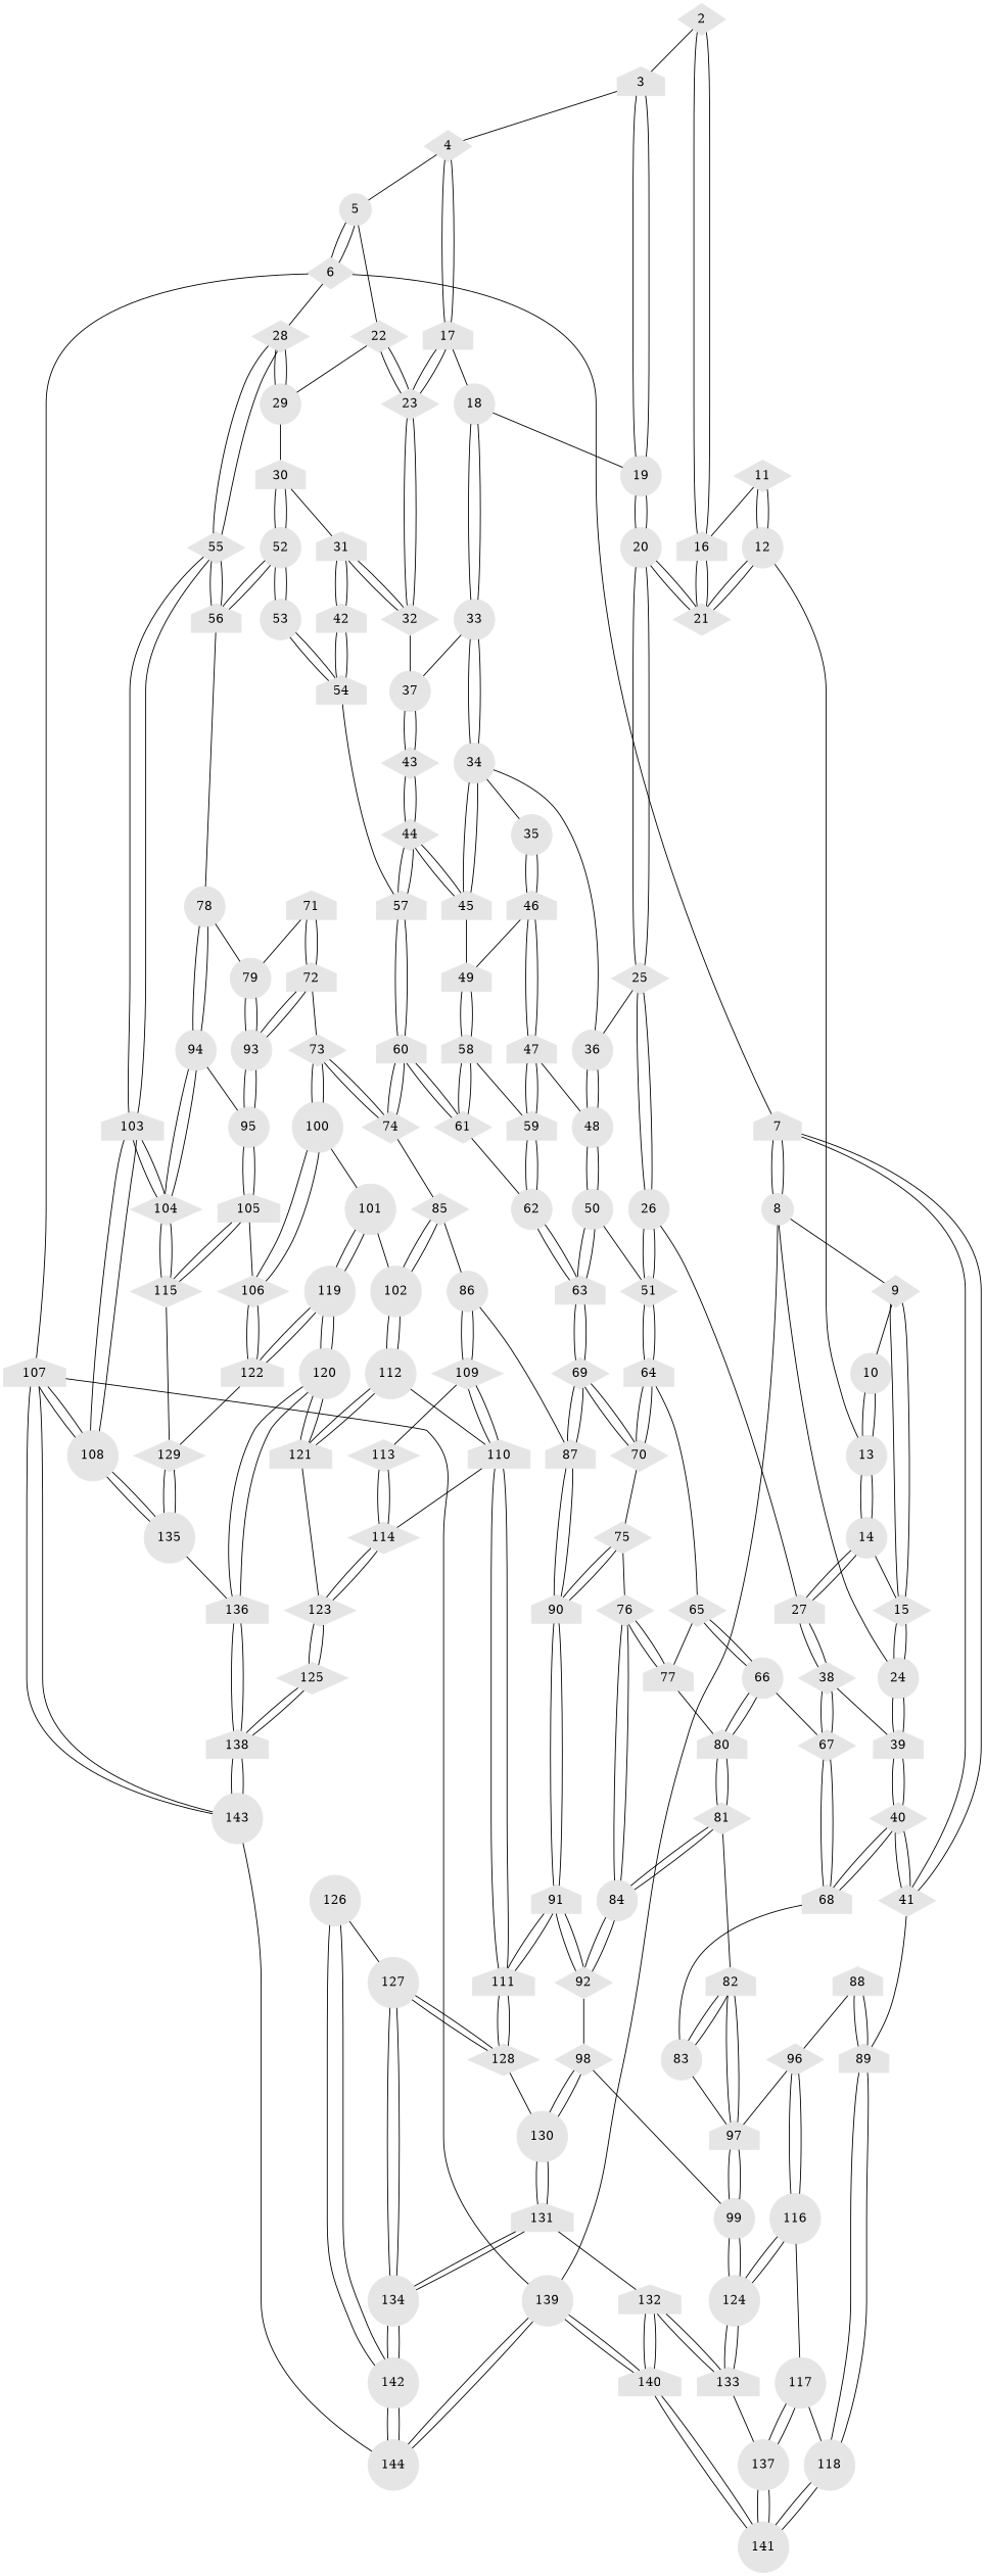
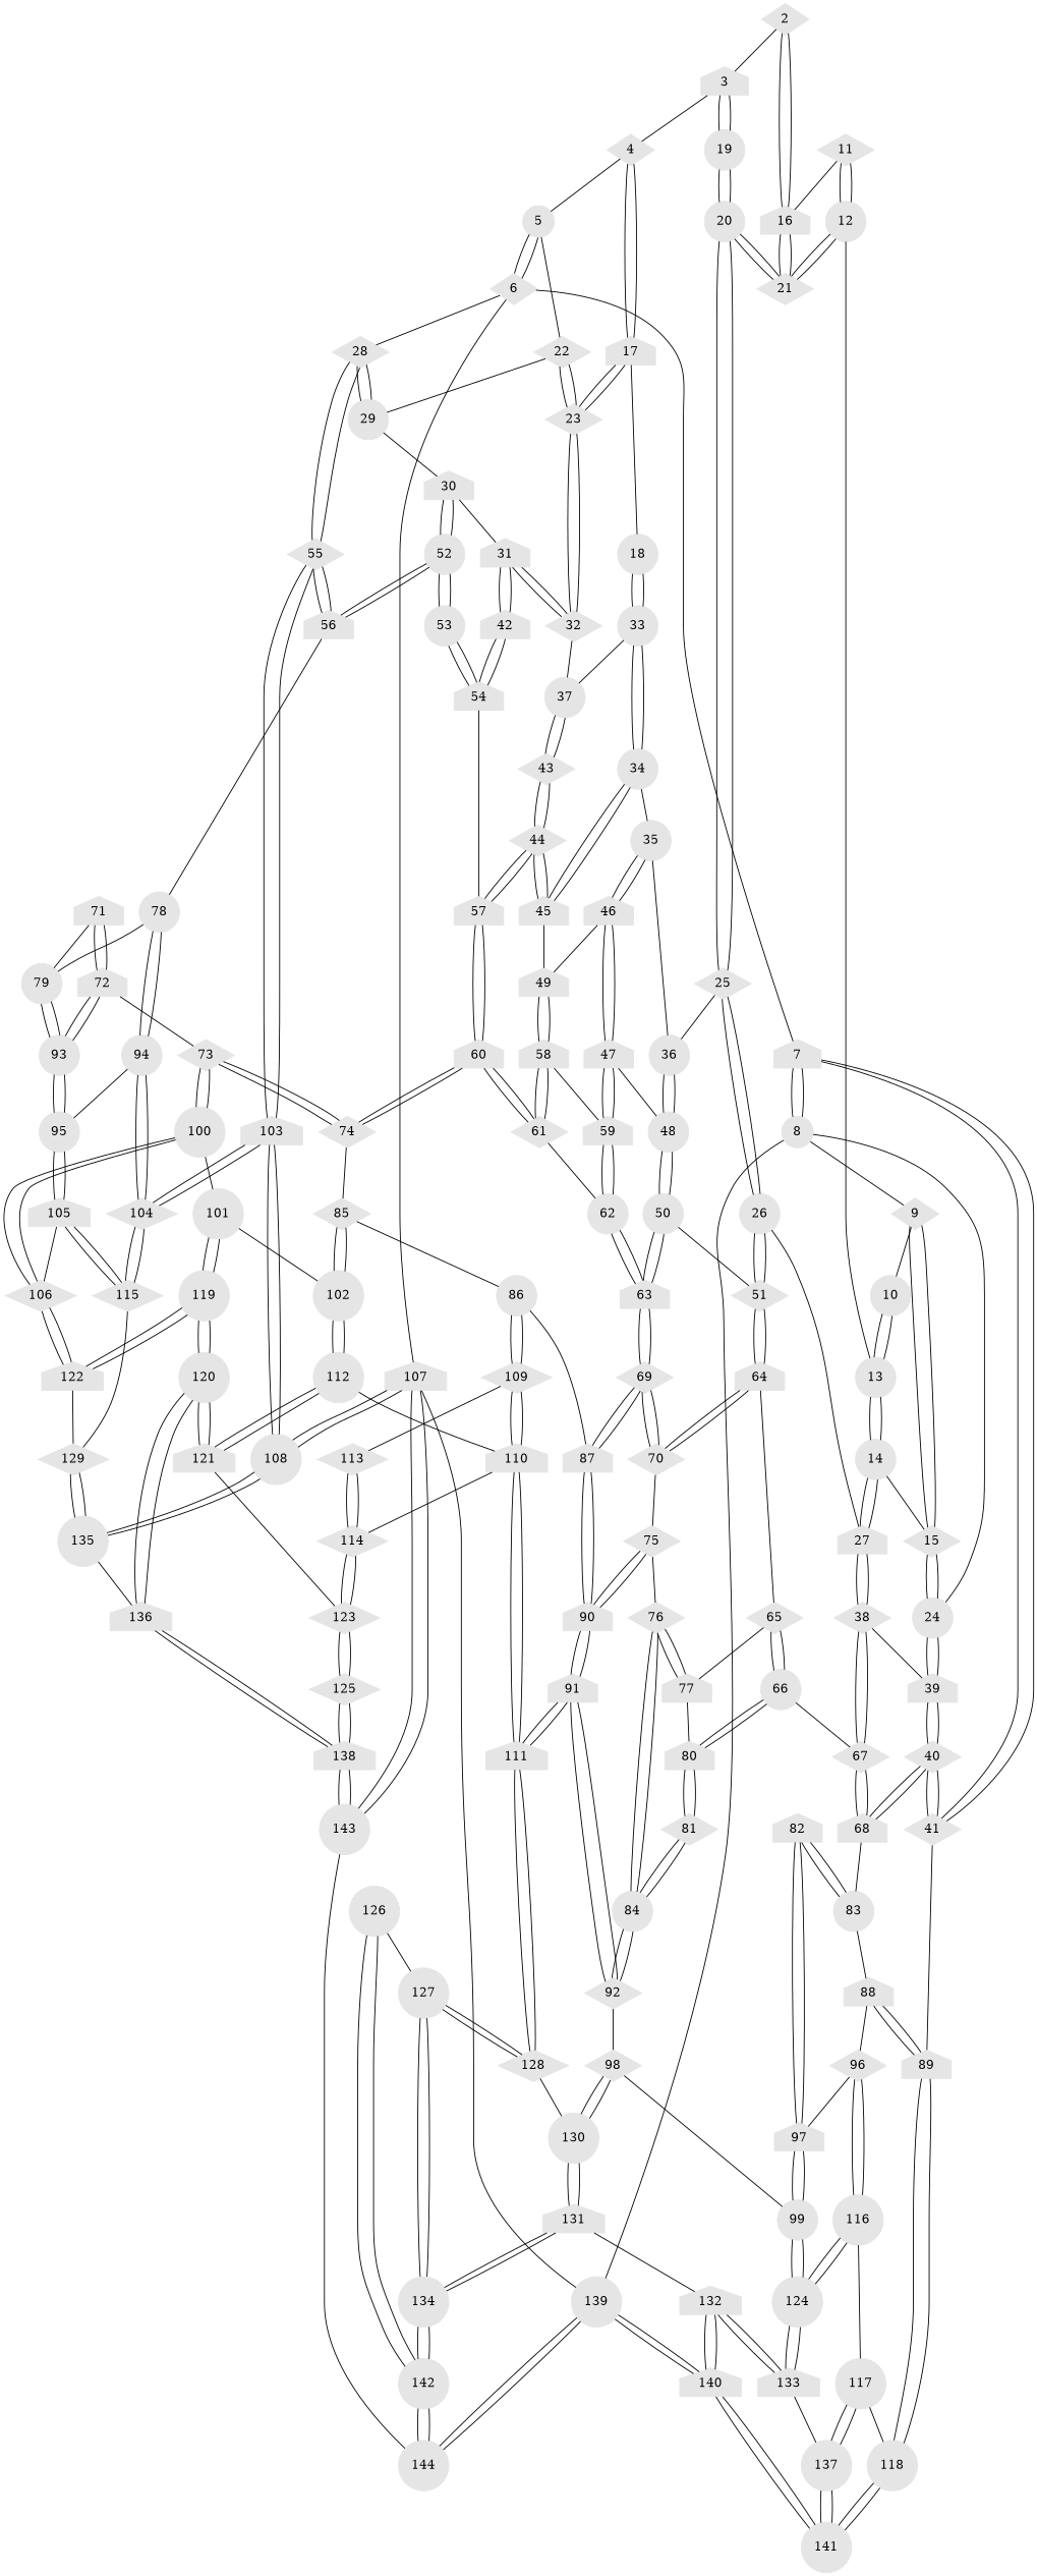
  graph {
    node [color=gray90 shape=circle style=filled]
    2 [shape=diamond]
    3 [shape=house]
    16 [shape=house]
    11 [shape=diamond]
    12
    4 [shape=diamond]
    19
    21 [shape=diamond]
    5
    17 [shape=house]
    20
    6 [shape=diamond]
    22 [shape=diamond]
    18
    23 [shape=diamond]
    7 [shape=house]
    28 [shape=diamond]
    107 [shape=house]
    29
    8
    41 [shape=diamond]
    55 [shape=diamond]
    139
    108
    143
    9 [shape=diamond]
    24
    89 [shape=house]
    140 [shape=house]
    144
    10
    15 [shape=diamond]
    39 [shape=house]
    13
    14
    27 [shape=house]
    38 [shape=diamond]
    33
    32 [shape=diamond]
    37
    34
    25 [shape=diamond]
    26
    36
    30 [shape=house]
    40 [shape=diamond]
    51 [shape=diamond]
    48
    64 [shape=house]
    67 [shape=diamond]
    56 [shape=house]
    103 [shape=house]
    31 [shape=house]
    52
    42 [shape=house]
    53
    54 [shape=house]
    43 [shape=diamond]
    35
    45 [shape=house]
    46 [shape=house]
    49 [shape=house]
    47 [shape=house]
    50
    44 [shape=diamond]
    68 [shape=house]
    83
    118
    57 [shape=house]
    60 [shape=house]
    58 [shape=house]
    59 [shape=house]
    62
    63 [shape=house]
    61 [shape=diamond]
    69 [shape=diamond]
    65 [shape=diamond]
    70 [shape=diamond]
    78
    71 [shape=house]
    72 [shape=house]
    79
    104 [shape=diamond]
    94
    74 [shape=diamond]
    85 [shape=diamond]
    87 [shape=house]
    66
    77 [shape=house]
    75 [shape=diamond]
    80 [shape=house]
    81 [shape=diamond]
    88 [shape=house]
    90 [shape=house]
    76 [shape=diamond]
    73 [shape=diamond]
    93
    100
    95
    101
    106 [shape=diamond]
    86
    102
    84
    91 [shape=house]
    92 [shape=diamond]
    82 [shape=house]
    97 [shape=house]
    99
    96 [shape=diamond]
    98 [shape=diamond]
    109 [shape=diamond]
    112
    110 [shape=house]
    113 [shape=diamond]
    116
    141
    111 [shape=house]
    128 [shape=diamond]
    130
    105 [shape=house]
    115 [shape=diamond]
    124
    117
    131 [shape=house]
    133 [shape=house]
    119
    122 [shape=house]
    120
    121 [shape=house]
    135
    129 [shape=diamond]
    136 [shape=house]
    114 [shape=diamond]
    123 [shape=diamond]
    125 [shape=diamond]
    137
    138 [shape=house]
    126
    127
    142
    134
    132 [shape=house]
    2 -- 3
    2 -- 16
    2 -- 16
    3 -- 4
    3 -- 19
    3 -- 19
    16 -- 21
    16 -- 21
    11 -- 16
    11 -- 12
    11 -- 12
    12 -- 21
    12 -- 21
    12 -- 13
    4 -- 5
    4 -- 17
    4 -- 17
    19 -- 20
    19 -- 20
    5 -- 6
    5 -- 6
    5 -- 22
    17 -- 18
    17 -- 23
    17 -- 23
    20 -- 21
    20 -- 21
    20 -- 25
    20 -- 25
    6 -- 7
    6 -- 28
    6 -- 107
    22 -- 23
    22 -- 23
    22 -- 29
-   18 -- 19
    18 -- 33
    18 -- 33
    23 -- 32
    23 -- 32
    7 -- 8
    7 -- 8
    7 -- 41
    7 -- 41
    28 -- 29
    28 -- 29
    28 -- 55
    28 -- 55
    107 -- 139
    107 -- 108
    107 -- 108
    107 -- 143
    107 -- 143
    29 -- 30
    8 -- 139
    8 -- 9
    8 -- 24
    41 -- 89
    55 -- 56
    55 -- 56
    55 -- 103
    55 -- 103
    139 -- 140
    139 -- 140
    139 -- 144
    139 -- 144
    108 -- 135
    108 -- 135
    143 -- 144
    9 -- 10
    9 -- 15
    9 -- 15
    24 -- 39
    24 -- 39
    89 -- 118
    89 -- 118
    140 -- 141
    140 -- 141
    10 -- 13
    10 -- 13
    15 -- 24
    15 -- 24
    39 -- 40
    39 -- 40
    13 -- 14
    13 -- 14
    14 -- 15
    14 -- 27
    14 -- 27
    27 -- 38
    27 -- 38
    38 -- 39
    38 -- 67
    38 -- 67
    33 -- 37
    33 -- 34
    33 -- 34
    32 -- 37
    37 -- 43
    37 -- 43
    34 -- 35
    34 -- 45
    34 -- 45
    25 -- 26
    25 -- 26
    25 -- 36
    26 -- 27
    26 -- 51
    26 -- 51
    36 -- 48
    36 -- 48
    30 -- 31
    30 -- 52
    30 -- 52
    40 -- 41
    40 -- 41
    40 -- 68
    40 -- 68
    51 -- 64
    51 -- 64
    48 -- 50
    48 -- 50
    64 -- 65
    64 -- 70
    64 -- 70
    67 -- 68
    67 -- 68
    56 -- 78
    103 -- 108
    103 -- 108
    103 -- 104
    103 -- 104
    31 -- 32
    31 -- 32
    31 -- 42
    31 -- 42
    52 -- 56
    52 -- 56
    52 -- 53
    52 -- 53
    42 -- 54
    42 -- 54
    53 -- 54
    53 -- 54
    54 -- 57
    43 -- 44
    43 -- 44
-   34 -- 36
+   35 -- 36
    35 -- 46
    35 -- 46
    45 -- 49
    46 -- 49
    46 -- 47
    46 -- 47
    49 -- 58
    49 -- 58
    47 -- 48
    47 -- 59
    47 -- 59
    50 -- 51
    50 -- 63
    50 -- 63
    44 -- 45
    44 -- 45
    44 -- 57
    44 -- 57
    68 -- 83
-   83 -- 97
+   83 -- 88
    118 -- 141
    118 -- 141
    57 -- 60
    57 -- 60
    60 -- 61
    60 -- 61
    60 -- 74
    60 -- 74
    58 -- 59
    58 -- 61
    58 -- 61
    59 -- 62
    59 -- 62
    62 -- 63
    62 -- 63
    63 -- 69
    63 -- 69
    61 -- 62
    69 -- 70
    69 -- 70
    69 -- 87
    69 -- 87
    65 -- 66
    65 -- 66
    65 -- 77
    70 -- 75
    78 -- 79
    78 -- 94
    78 -- 94
    71 -- 72
    71 -- 72
    71 -- 79
    72 -- 73
    72 -- 93
    72 -- 93
    79 -- 93
    79 -- 93
    104 -- 115
    104 -- 115
    94 -- 104
    94 -- 104
    94 -- 95
    74 -- 85
    85 -- 86
    85 -- 102
    85 -- 102
    87 -- 90
    87 -- 90
    66 -- 67
    66 -- 80
    66 -- 80
    77 -- 80
    75 -- 90
    75 -- 90
    75 -- 76
    80 -- 81
    80 -- 81
    81 -- 84
    81 -- 84
-   81 -- 82
    88 -- 89
    88 -- 89
    88 -- 96
    90 -- 91
    90 -- 91
    76 -- 77
    76 -- 77
    76 -- 84
    76 -- 84
    73 -- 74
    73 -- 74
    73 -- 100
    73 -- 100
    93 -- 95
    93 -- 95
    100 -- 101
    100 -- 106
    100 -- 106
    95 -- 105
    95 -- 105
    101 -- 102
    101 -- 119
    101 -- 119
    106 -- 122
    106 -- 122
    86 -- 87
    86 -- 109
    86 -- 109
    102 -- 112
    102 -- 112
    84 -- 92
    84 -- 92
    91 -- 92
    91 -- 92
    91 -- 111
    91 -- 111
    92 -- 98
    82 -- 83
    82 -- 83
    82 -- 97
    82 -- 97
    97 -- 99
    97 -- 99
    99 -- 124
    99 -- 124
    96 -- 97
    96 -- 116
    96 -- 116
    98 -- 99
    98 -- 130
    98 -- 130
    109 -- 110
    109 -- 110
    109 -- 113
    112 -- 110
    112 -- 121
    112 -- 121
    110 -- 111
    110 -- 111
    110 -- 114
    113 -- 114
    113 -- 114
    116 -- 124
    116 -- 124
    116 -- 117
    111 -- 128
    111 -- 128
    128 -- 130
    130 -- 131
    130 -- 131
    105 -- 106
    105 -- 115
    105 -- 115
    115 -- 129
    124 -- 133
    124 -- 133
    117 -- 118
    117 -- 137
    117 -- 137
    131 -- 134
    131 -- 134
    131 -- 132
    133 -- 137
    119 -- 122
    119 -- 122
    119 -- 120
    119 -- 120
    122 -- 129
    120 -- 121
    120 -- 121
    120 -- 136
    120 -- 136
    121 -- 123
    135 -- 136
    129 -- 135
    129 -- 135
    136 -- 138
    136 -- 138
    114 -- 123
    114 -- 123
    123 -- 125
    123 -- 125
    125 -- 138
    125 -- 138
    137 -- 141
    137 -- 141
    138 -- 143
    138 -- 143
    126 -- 127
    126 -- 142
    126 -- 142
    127 -- 128
    127 -- 128
    127 -- 134
    127 -- 134
    142 -- 144
    142 -- 144
    134 -- 142
    134 -- 142
    132 -- 140
    132 -- 140
    132 -- 133
    132 -- 133
  }
